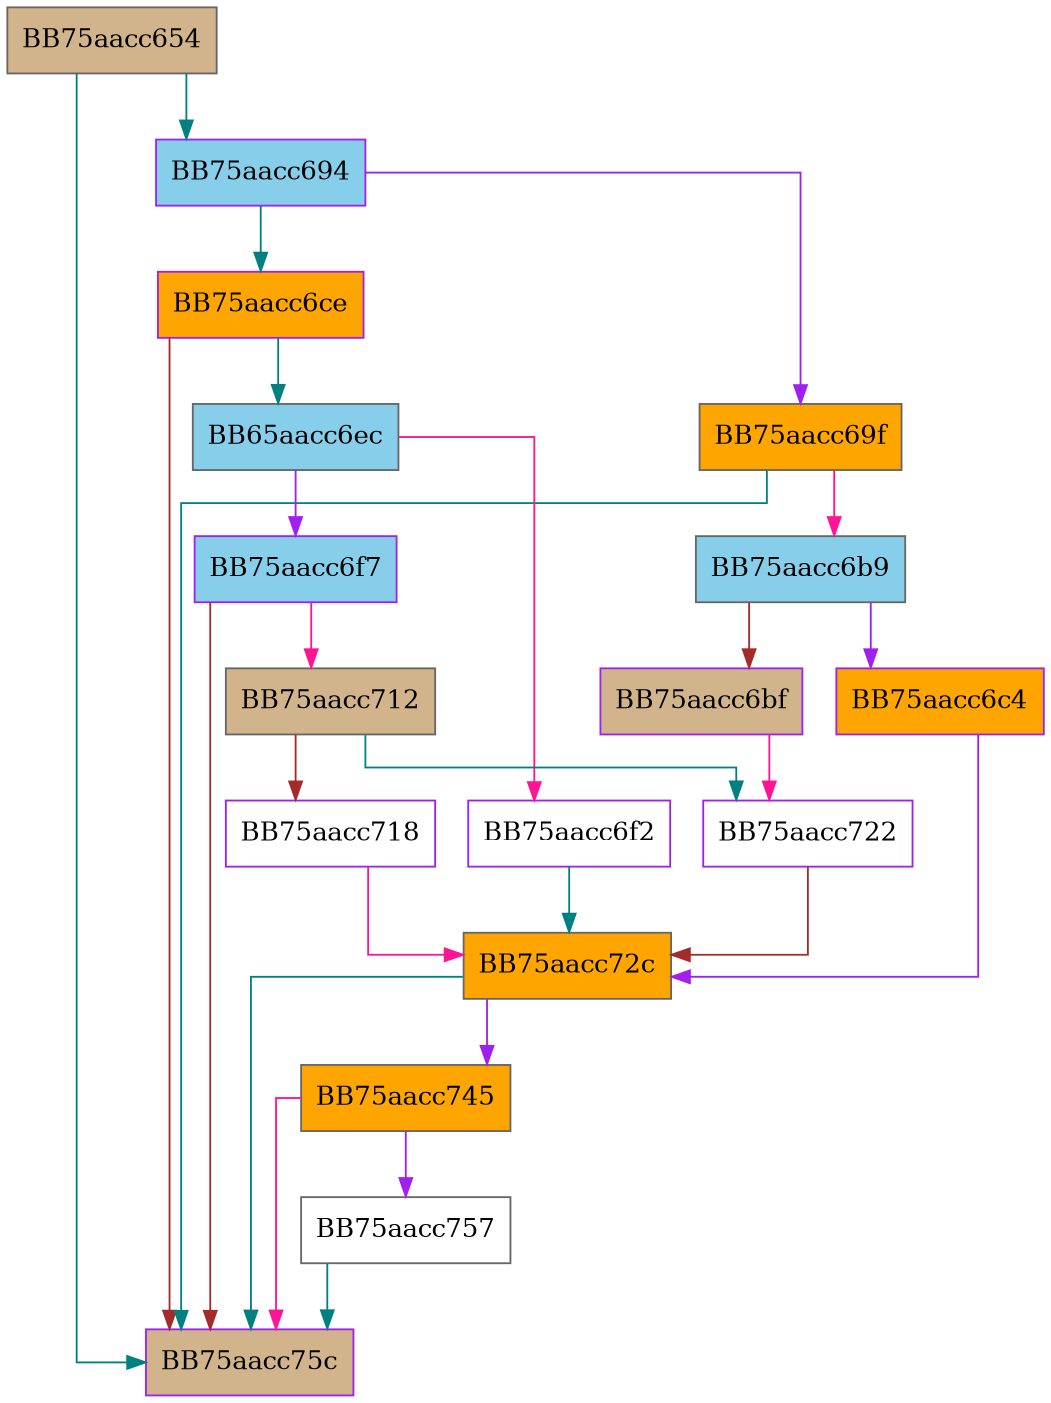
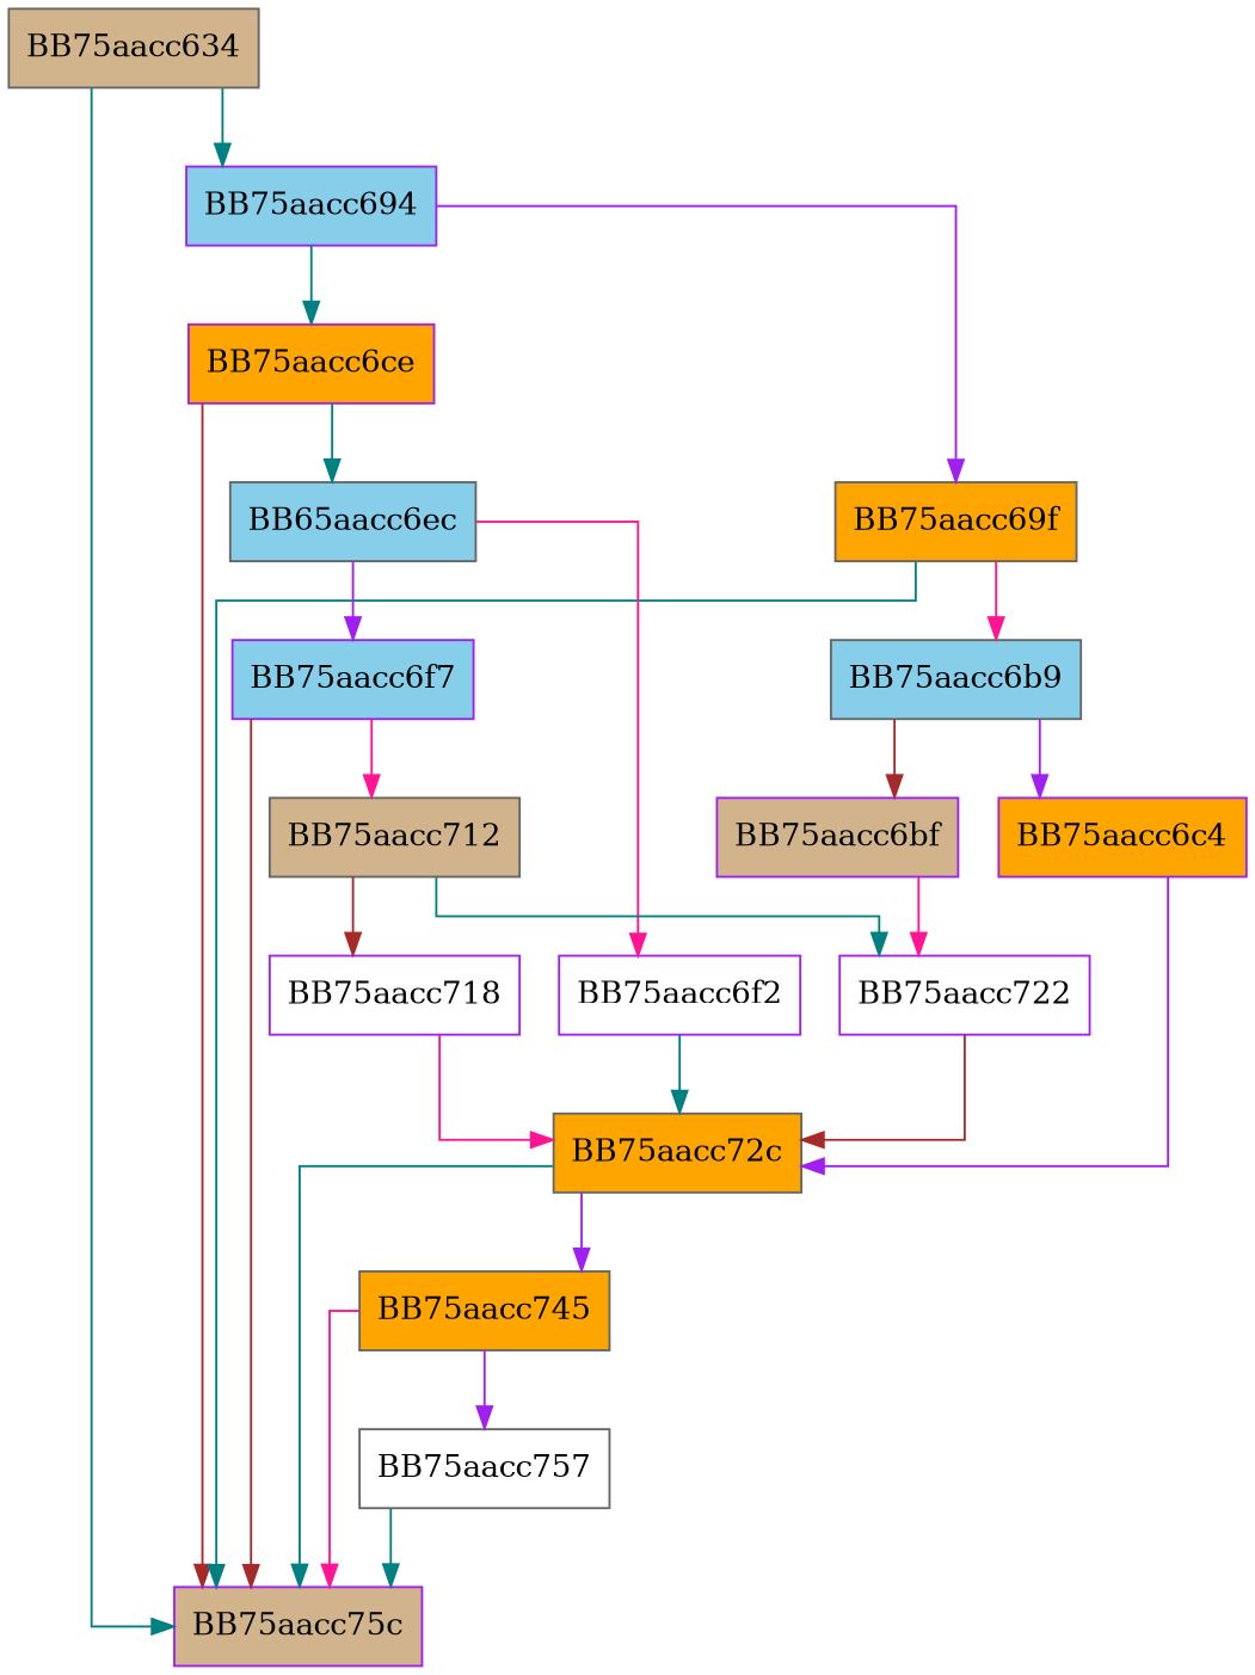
  digraph {
    splines=ortho
    node [color=purple fillcolor=orange shape=box style=filled]
    edge [color=teal]
-   BB75aacc654 [color=gray40 fillcolor=tan]
+   BB75aacc654 [color=gray40 fillcolor=tan label=BB75aacc634]
    BB75aacc75c [fillcolor=tan]
    BB75aacc694 [fillcolor=skyblue]
    BB75aacc6ce
    BB75aacc69f [color=gray40]
    n6 [color=gray40 fillcolor=skyblue label=BB65aacc6ec]
    BB75aacc6b9 [color=gray40 fillcolor=skyblue]
    BB75aacc6f7 [fillcolor=skyblue]
    BB75aacc6f2 [fillcolor=white]
    BB75aacc6c4
    BB75aacc6bf [fillcolor=tan]
    BB75aacc72c [color=gray40]
    BB75aacc722 [fillcolor=white]
    BB75aacc745 [color=gray40]
    BB75aacc757 [color=gray40 fillcolor=white]
    BB75aacc712 [color=gray40 fillcolor=tan]
    BB75aacc718 [fillcolor=white]
    BB75aacc654 -> BB75aacc75c
    BB75aacc654 -> BB75aacc694
    BB75aacc694 -> BB75aacc6ce
    BB75aacc694 -> BB75aacc69f [color=purple]
    BB75aacc6ce -> BB75aacc75c [color=brown]
    BB75aacc6ce -> n6
    BB75aacc69f -> BB75aacc75c
    BB75aacc69f -> BB75aacc6b9 [color=deeppink]
    n6 -> BB75aacc6f7 [color=purple]
    n6 -> BB75aacc6f2 [color=deeppink]
    BB75aacc6b9 -> BB75aacc6c4 [color=purple]
    BB75aacc6b9 -> BB75aacc6bf [color=brown]
    BB75aacc6f7 -> BB75aacc75c [color=brown]
    BB75aacc6f7 -> BB75aacc712 [color=deeppink]
    BB75aacc6f2 -> BB75aacc72c
    BB75aacc6c4 -> BB75aacc72c [color=purple]
    BB75aacc6bf -> BB75aacc722 [color=deeppink]
    BB75aacc72c -> BB75aacc75c
    BB75aacc72c -> BB75aacc745 [color=purple]
    BB75aacc722 -> BB75aacc72c [color=brown]
    BB75aacc745 -> BB75aacc75c [color=deeppink]
    BB75aacc745 -> BB75aacc757 [color=purple]
    BB75aacc757 -> BB75aacc75c
    BB75aacc712 -> BB75aacc722
    BB75aacc712 -> BB75aacc718 [color=brown]
    BB75aacc718 -> BB75aacc72c [color=deeppink]
  }
